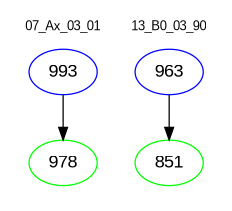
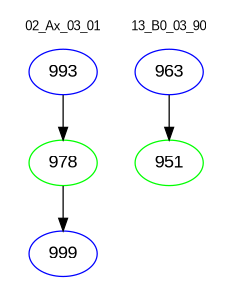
  digraph {
    fontname="Liberation Sans"
    node [color=blue fontname="Liberation Sans"]
    edge [color=black fontname="Liberation Sans"]
    n1 [label=993]
    n2 [color=green label=978]
+   n3 [label=999]
    n4 [label=963]
-   n5 [color=green label=851]
+   n5 [color=green label=951]
    subgraph cluster_1 {
      color=white
      fontsize=10
-     label="07_Ax_03_01"
+     label="02_Ax_03_01"
      n1
      n2
+     n3
    }
    subgraph cluster_2 {
      color=white
      fontsize=10
      label="13_B0_03_90"
      n4
      n5
    }
    n1 -> n2
+   n2 -> n3
    n4 -> n5
  }
